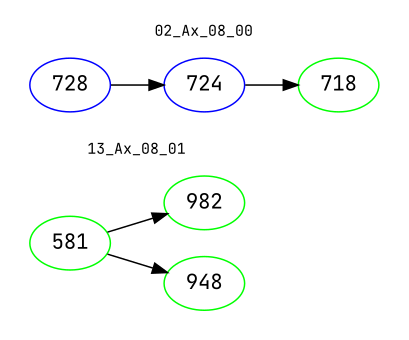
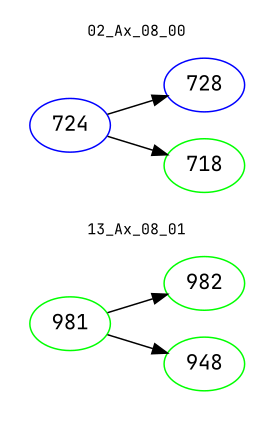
  digraph {
    fontname="JetBrains Mono"
    rankdir=LR
    node [color=green fontname="JetBrains Mono"]
    edge [color=black fontname="JetBrains Mono"]
-   n1 [label=581]
+   n1 [label=981]
    n2 [label=948]
    n3 [label=982]
    n4 [color=blue label=724]
    n5 [label=718]
    n6 [color=blue label=728]
    subgraph cluster_1 {
      color=white
      fontsize=10
      label="13_Ax_08_01"
      n1
      n2
      n3
    }
    subgraph cluster_2 {
      color=white
      fontsize=10
      label="02_Ax_08_00"
      n4
      n5
      n6
    }
    n1 -> n2
    n1 -> n3
    n4 -> n5
-   n6 -> n4
+   n4 -> n6
  }
